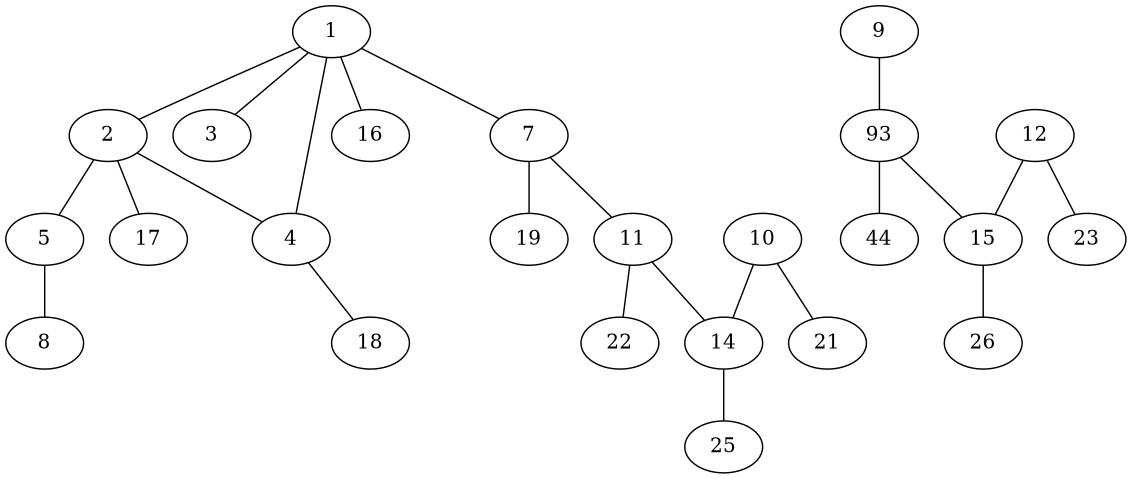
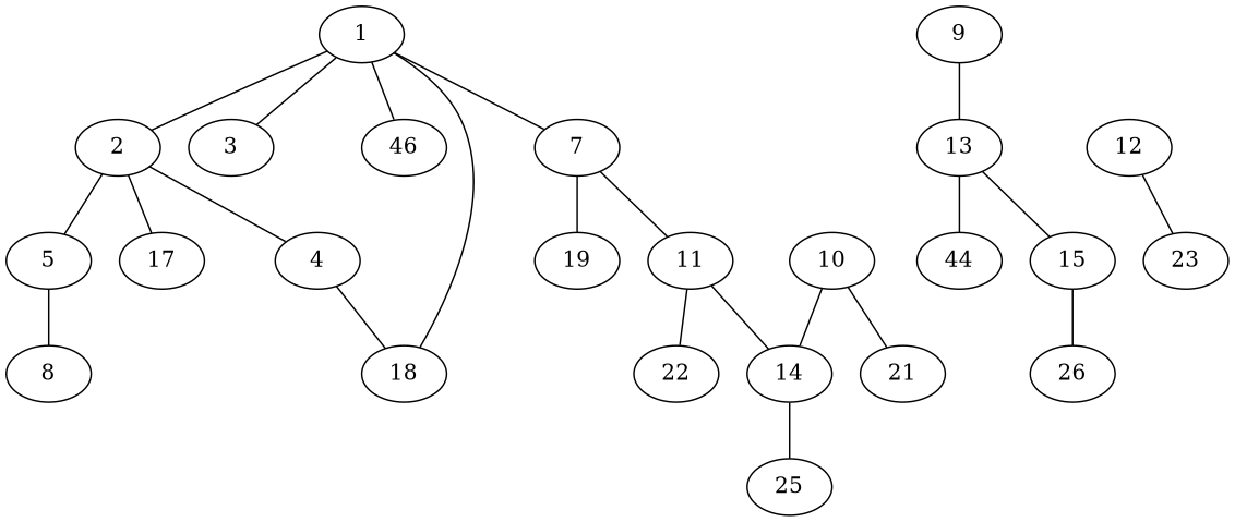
  graph {
    node [chem=C]
    edge [valence=1]
    1
    2
    3
    4 [chem=N]
-   16 [chem=H]
+   16 [chem=H label=46]
    7
    5
    17 [chem=H]
    18 [chem=H]
    8
    11
    19 [chem=H]
    9
-   13 [label=93]
+   13
    10
    14
    21 [chem=H]
    22 [chem=H]
    12
    15
    23 [chem=H]
    n22 [chem=H label=44]
    25 [chem=H]
    26 [chem=H]
    1 -- 2
    1 -- 3
-   1 -- 4
+   1 -- 18
    1 -- 16
    1 -- 7
    2 -- 4
    2 -- 5
    2 -- 17
    4 -- 18
    7 -- 11 [valence=2]
    7 -- 19
    5 -- 8 [valence=2]
    11 -- 14
    11 -- 22
    9 -- 13 [valence=2]
    13 -- 15
    13 -- n22
    10 -- 14 [valence=2]
    10 -- 21
    14 -- 25
-   12 -- 15 [valence=2]
    12 -- 23
    15 -- 26
  }
